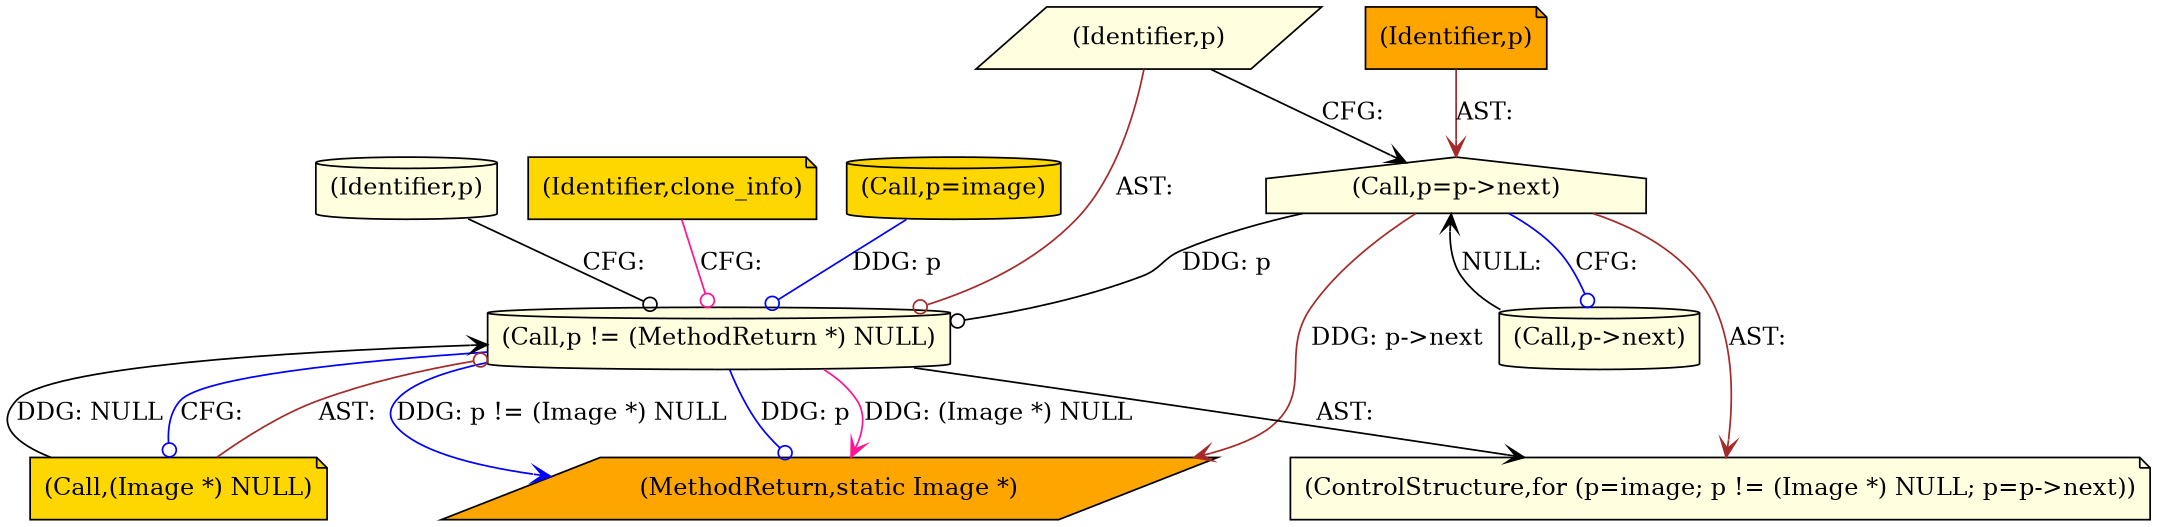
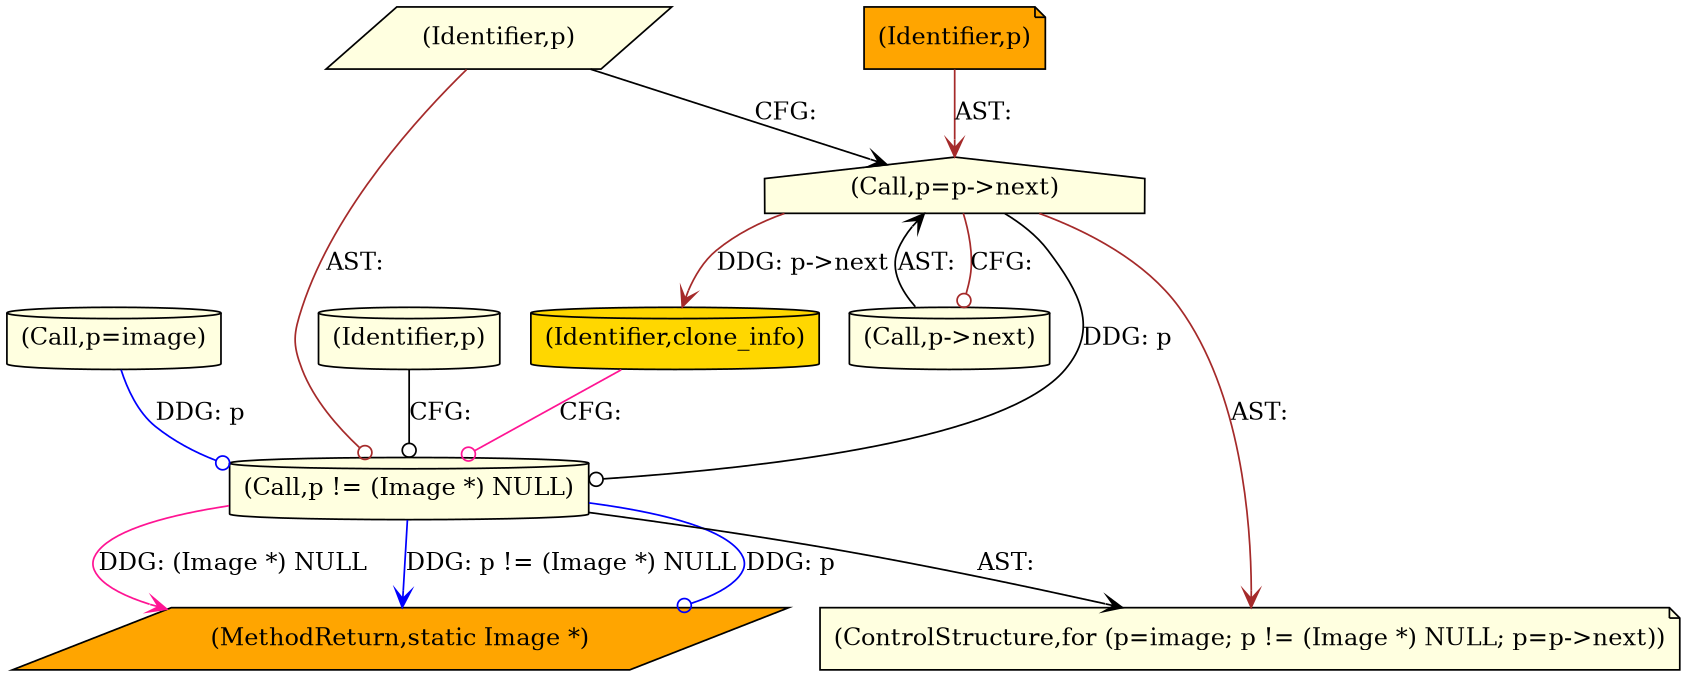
  digraph {
    node [fillcolor=lightyellow shape=cylinder style=filled]
    edge [arrowhead=odot color=black]
    n1 [label="(Call,p=p->next)" shape=house]
-   n2 [label="(Call,p != (MethodReturn *) NULL)"]
+   n2 [label="(Call,p != (Image *) NULL)"]
    n3 [fillcolor=orange label="(MethodReturn,static Image *)" shape=parallelogram]
    n4 [label="(ControlStructure,for (p=image; p != (Image *) NULL; p=p->next))" shape=note]
    n5 [label="(Call,p->next)"]
-   n6 [fillcolor=gold label="(Call,(Image *) NULL)" shape=note]
    n7 [label="(Identifier,p)"]
-   n8 [fillcolor=gold label="(Identifier,clone_info)" shape=note]
-   n9 [fillcolor=gold label="(Call,p=image)"]
+   n8 [fillcolor=gold label="(Identifier,clone_info)"]
+   n9 [label="(Call,p=image)"]
    n10 [fillcolor=orange label="(Identifier,p)" shape=note]
    n11 [label="(Identifier,p)" shape=parallelogram]
    n1 -> n2 [label="DDG: p"]
-   n1 -> n3 [arrowhead=vee color=brown label="DDG: p->next"]
+   n1 -> n8 [arrowhead=vee color=brown label="DDG: p->next"]
    n1 -> n4 [arrowhead=vee color=brown label="AST: "]
-   n1 -> n5 [color=blue label="CFG: "]
+   n1 -> n5 [color=brown label="CFG: "]
    n2 -> n3 [arrowhead=vee color=deeppink label="DDG: (Image *) NULL"]
    n2 -> n3 [arrowhead=vee color=blue label="DDG: p != (Image *) NULL"]
    n2 -> n3 [color=blue label="DDG: p"]
    n2 -> n4 [arrowhead=vee label="AST: "]
-   n2 -> n6 [color=blue label="CFG: "]
-   n5 -> n1 [arrowhead=vee label="NULL: "]
-   n6 -> n2 [color=brown label="AST: "]
-   n6 -> n2 [arrowhead=vee label="DDG: NULL"]
+   n5 -> n1 [arrowhead=vee label="AST: "]
    n7 -> n2 [label="CFG: "]
    n8 -> n2 [color=deeppink label="CFG: "]
    n9 -> n2 [color=blue label="DDG: p"]
    n10 -> n1 [arrowhead=vee color=brown label="AST: "]
    n11 -> n1 [arrowhead=vee label="CFG: "]
    n11 -> n2 [color=brown label="AST: "]
  }
